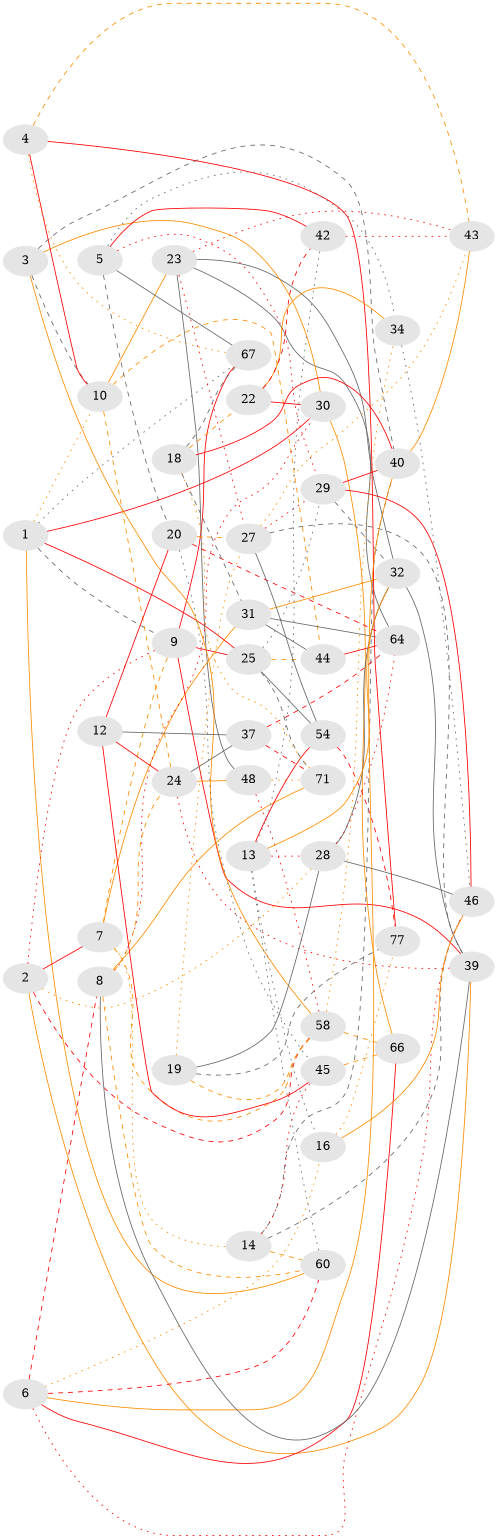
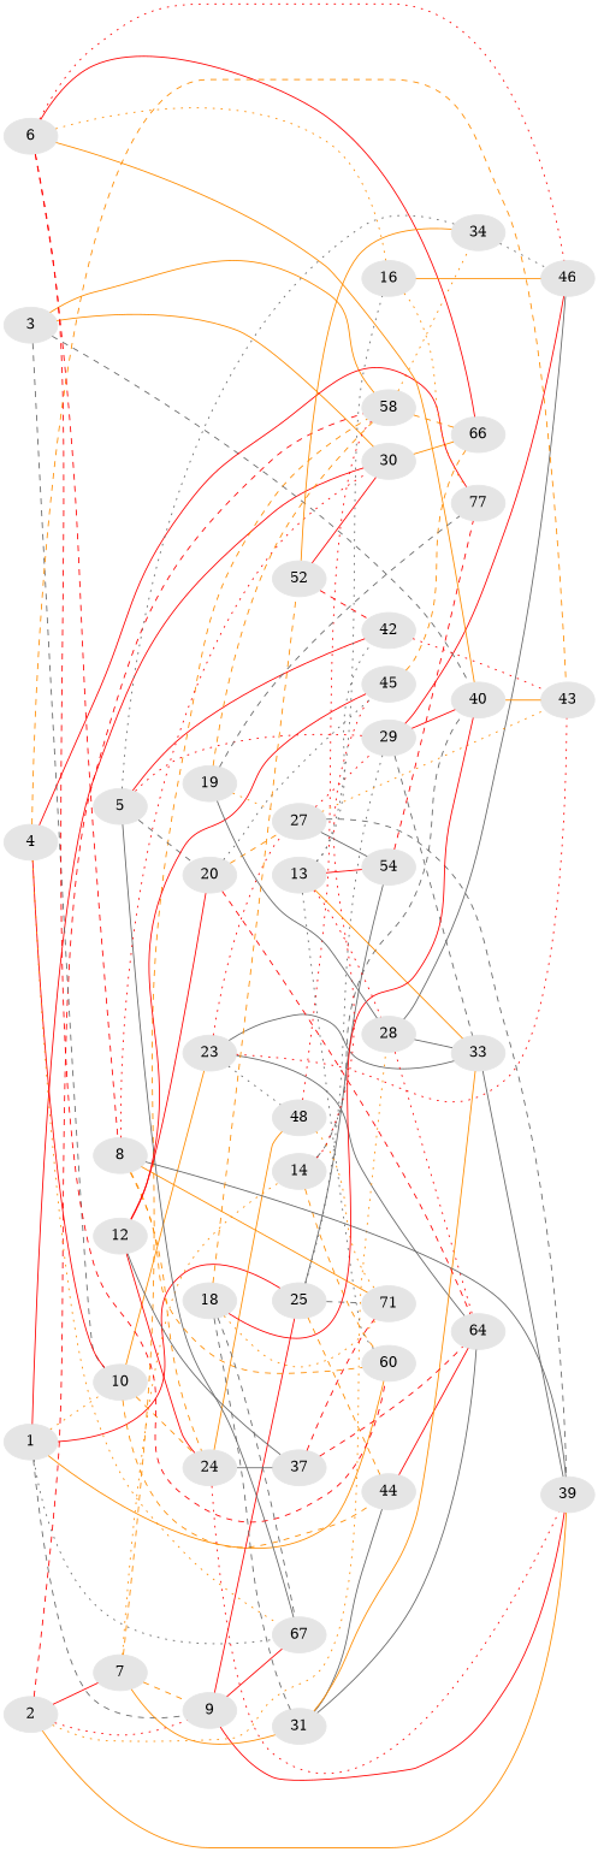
  graph {
    rankdir=LR
    node [color=gray90 style=filled]
    edge [color=darkorange style=solid]
    1 [super="+55"]
    9 [super="+33"]
    10 [super="+56"]
    25 [super="+70"]
    30 [super="+38"]
    60 [super="+68"]
    67 [super="+69"]
    39 [super="+52"]
    24 [super="+41"]
    23 [super="+47"]
    44
    29 [super="+65"]
    71 [super="+75"]
    54
    66
    2 [super="+35"]
    7 [super="+11"]
    28 [super="+36"]
    58 [super="+63"]
    14 [super="+15"]
    31 [super="+74"]
    46 [super="+50"]
-   32 [super="+53"]
+   32 [super="+53" label=33]
    64 [super="+73"]
    34
    3
    40 [super="+57"]
    43 [super="+72"]
    4
    77
    5 [super="+21"]
    20 [super="+62"]
    42
    45
    27 [super="+59"]
    6 [super="+51"]
    8 [super="+76"]
    16
    37
    48
    12 [super="+17"]
    13 [super="+49"]
    18 [super="+26"]
-   22
+   22 [label=52]
    19
    1 -- 9 [color=gray40 style=dashed]
    1 -- 10 [style=dotted]
    1 -- 25 [color=red]
    1 -- 30 [color=red]
    1 -- 60
    1 -- 67 [color=gray40 style=dotted]
    9 -- 25 [color=red]
    9 -- 67 [color=red]
    9 -- 39 [color=red]
    10 -- 24 [style=dashed]
    10 -- 23
    10 -- 44 [style=dashed]
    25 -- 44 [style=dashed]
    25 -- 29 [color=gray40 style=dotted]
    25 -- 71 [color=gray40 style=dashed]
    25 -- 54 [color=gray40]
    30 -- 66
    24 -- 39 [color=red style=dotted]
    24 -- 37 [color=gray40]
    24 -- 48
    23 -- 32 [color=gray40]
    23 -- 64 [color=gray40]
    23 -- 43 [color=red style=dotted]
    23 -- 27 [color=red style=dotted]
-   23 -- 48 [color=gray40]
+   23 -- 48 [color=gray40 style=dotted]
    44 -- 64 [color=red]
    29 -- 46 [color=red]
    29 -- 32 [color=gray40 style=dashed]
    29 -- 40 [color=red]
    54 -- 77 [color=red style=dashed]
    2 -- 9 [color=red style=dotted]
    2 -- 39
    2 -- 7 [color=red weight=2]
    2 -- 28 [style=dotted]
    2 -- 58 [color=red style=dashed]
    7 -- 9 [style=dashed]
    7 -- 58 [style=dashed]
    7 -- 14 [style=dotted]
    7 -- 31
    28 -- 46 [color=gray40]
    28 -- 32 [color=gray40]
    28 -- 64 [color=red style=dotted]
    58 -- 66 [style=dashed]
    58 -- 34 [style=dotted]
    14 -- 60 [style=dashed weight=2]
-   14 -- 46 [color=gray40 style=dashed]
    14 -- 40 [color=gray40 style=dashed]
    14 -- 45 [color=red style=dotted]
    31 -- 44 [color=gray40]
    31 -- 32
    31 -- 64 [color=gray40]
    32 -- 39 [color=gray40]
    34 -- 46 [color=gray40 style=dotted]
    3 -- 10 [color=gray40 style=dashed]
    3 -- 30
    3 -- 58
    3 -- 40 [color=gray40 style=dashed]
    40 -- 43
    4 -- 10 [color=red]
    4 -- 67 [style=dotted]
    4 -- 43 [style=dashed]
    4 -- 77 [color=red]
    5 -- 67 [color=gray40 weight=2]
    5 -- 29 [color=red style=dotted]
    5 -- 34 [color=gray40 style=dotted]
    5 -- 20 [color=gray40 style=dashed]
    5 -- 42 [color=red]
    20 -- 64 [color=red style=dashed]
    20 -- 45 [color=gray40 style=dotted]
    20 -- 27 [style=dashed]
    42 -- 43 [color=red style=dotted]
    45 -- 66 [style=dashed]
    27 -- 39 [color=gray40 style=dashed]
    27 -- 29 [color=red style=dotted]
    27 -- 54 [color=gray40]
    27 -- 43 [style=dotted]
    6 -- 60 [color=red style=dashed]
    6 -- 66 [color=red]
    6 -- 46 [color=red style=dotted]
    6 -- 40
    6 -- 8 [color=red style=dashed]
    6 -- 16 [style=dotted]
    8 -- 30 [color=red style=dotted]
    8 -- 60 [style=dashed]
    8 -- 39 [color=gray40]
    8 -- 24 [style=dashed]
    8 -- 71
    16 -- 46
    16 -- 77 [style=dotted]
    37 -- 71 [color=red style=dashed]
    37 -- 64 [color=red style=dashed]
    48 -- 71 [style=dotted]
    48 -- 58 [color=red style=dotted]
    12 -- 24 [color=red]
    12 -- 20 [color=red]
    12 -- 45 [color=red]
    12 -- 37 [color=gray40]
    13 -- 60 [color=gray40 style=dotted]
    13 -- 54 [color=red]
    13 -- 28 [color=red style=dotted]
    13 -- 32
    13 -- 42 [color=gray40 style=dotted]
    13 -- 16 [color=gray40 style=dotted]
    18 -- 67 [color=gray40 style=dashed]
    18 -- 71 [style=dotted weight=2]
    18 -- 31 [color=gray40 style=dashed]
    18 -- 40 [color=red]
    18 -- 22 [style=dashed]
    22 -- 30 [color=red]
    22 -- 34
    22 -- 42 [color=red style=dashed]
    19 -- 28 [color=gray40]
    19 -- 58 [style=dashed]
    19 -- 77 [color=gray40 style=dashed]
    19 -- 27 [style=dotted]
  }
